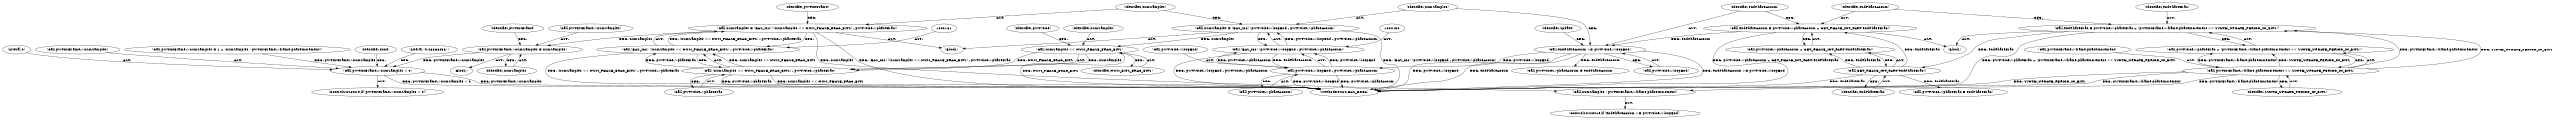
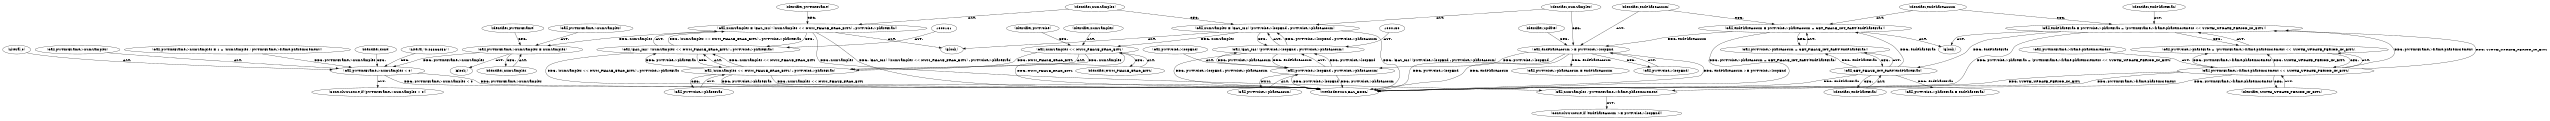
  digraph {
    n1 [label="(Call,pWTIntFrame->numSamples = numSamples)"]
    n2 [label="(Call,pWTIntFrame->numSamples < 0)"]
    n3 [label="(Block,)"]
    n4 [label="(Identifier,numSamples)"]
    n5 [label="(MethodReturn,EAS_BOOL)"]
    n6 [label="(ControlStructure,if (pWTIntFrame->numSamples < 0))"]
    n7 [label="(Call,numSamples = (EAS_I32) ((numSamples << NUM_PHASE_FRAC_BITS) - pWTVoice->phaseFrac))"]
    n8 [label="(Call,(EAS_I32) ((numSamples << NUM_PHASE_FRAC_BITS) - pWTVoice->phaseFrac))"]
    n9 [label="(Block,)"]
    n10 [label="(Call,numSamples / pWTIntFrame->frame.phaseIncrement)"]
    n11 [label="(Call,(numSamples << NUM_PHASE_FRAC_BITS) - pWTVoice->phaseFrac)"]
    n12 [label="(ControlStructure,if (endPhaseAccum >= pWTVoice->loopEnd))"]
    n13 [label="(Call,pWTVoice->phaseFrac)"]
    n14 [label="(Call,numSamples << NUM_PHASE_FRAC_BITS)"]
-   n15 [label="(Identifier,NUM_BITS_FRAC_BITS)"]
+   n15 [label="(Identifier,NUM_PHASE_FRAC_BITS)"]
    n16 [label="(Call,numSamples = (EAS_I32) (pWTVoice->loopEnd - pWTVoice->phaseAccum))"]
    n17 [label="(Call,(EAS_I32) (pWTVoice->loopEnd - pWTVoice->phaseAccum))"]
    n18 [label="(Call,pWTVoice->loopEnd - pWTVoice->phaseAccum)"]
    n19 [label="(Call,pWTVoice->phaseAccum)"]
    n20 [label="(Call,endPhaseAccum >= pWTVoice->loopEnd)"]
    n21 [label="(Call,pWTVoice->phaseAccum = endPhaseAccum)"]
    n22 [label="(Call,pWTVoice->loopEnd)"]
    n23 [label="(Call,endPhaseAccum = pWTVoice->phaseAccum + GET_PHASE_INT_PART(endPhaseFrac))"]
    n24 [label="(Block,)"]
    n25 [label="(Call,pWTVoice->phaseAccum + GET_PHASE_INT_PART(endPhaseFrac))"]
    n26 [label="(Call,GET_PHASE_INT_PART(endPhaseFrac))"]
    n27 [label="(Identifier,endPhaseFrac)"]
    n28 [label="(Call,pWTVoice->phaseFrac = endPhaseFrac)"]
    n29 [label="(Call,endPhaseFrac = pWTVoice->phaseFrac + (pWTIntFrame->frame.phaseIncrement << SYNTH_UPDATE_PERIOD_IN_BITS))"]
    n30 [label="(Call,pWTVoice->phaseFrac + (pWTIntFrame->frame.phaseIncrement << SYNTH_UPDATE_PERIOD_IN_BITS))"]
    n31 [label="(Call,pWTIntFrame->frame.phaseIncrement << SYNTH_UPDATE_PERIOD_IN_BITS)"]
    n32 [label="(Identifier,SYNTH_UPDATE_PERIOD_IN_BITS)"]
    n33 [label="(Literal,0)"]
    n34 [label="(Identifier,update)"]
    n35 [label="(Call,pWTIntFrame->frame.phaseIncrement)"]
    n36 [label="(Identifier,pWTIntFrame)"]
    n37 [label="(Call,pWTIntFrame->numSamples)"]
    n38 [label="(Identifier,endPhaseFrac)"]
    n39 [label="(Identifier,numSamples)"]
    n40 [label="(Call,pWTIntFrame->numSamples = 1 + (numSamples / pWTIntFrame->frame.phaseIncrement))"]
    n41 [label="(Call,pWTVoice->loopEnd)"]
    n42 [label="(Identifier,pWTVoice)"]
    n43 [label="(Identifier,numSamples)"]
    n44 [label="(Identifier,done)"]
    n45 [label="(Identifier,endPhaseAccum)"]
    n46 [label="(Identifier,pWTIntFrame)"]
    n47 [label="(Call,pWTIntFrame->numSamples)"]
    n48 [label="(Identifier,numSamples)"]
    n49 [label="(Identifier,endPhaseAccum)"]
    n50 [label="(Literal,\"b/26366256\")"]
    1000161
    1000150
    n1 -> n2 [label="DDG: pWTIntFrame->numSamples"]
    n1 -> n3 [label="AST: "]
    n1 -> n4 [label="CFG: "]
    n2 -> n5 [label="DDG: pWTIntFrame->numSamples < 0"]
    n2 -> n5 [label="DDG: pWTIntFrame->numSamples"]
    n2 -> n6 [label="AST: "]
    n4 -> n1 [label="AST: "]
    n7 -> n1 [label="DDG: numSamples"]
    n7 -> n5 [label="DDG: (EAS_I32) ((numSamples << NUM_PHASE_FRAC_BITS) - pWTVoice->phaseFrac)"]
    n7 -> n8 [label="CFG: "]
    n7 -> n9 [label="AST: "]
    n7 -> n10 [label="DDG: numSamples"]
    n8 -> n5 [label="DDG: (numSamples << NUM_PHASE_FRAC_BITS) - pWTVoice->phaseFrac"]
    n8 -> n7 [label="AST: "]
    n8 -> n7 [label="DDG: (numSamples << NUM_PHASE_FRAC_BITS) - pWTVoice->phaseFrac"]
    n8 -> n11 [label="CFG: "]
    n10 -> n12 [label="AST: "]
    n11 -> n5 [label="DDG: pWTVoice->phaseFrac"]
    n11 -> n5 [label="DDG: numSamples << NUM_PHASE_FRAC_BITS"]
    n11 -> n8 [label="AST: "]
    n11 -> n8 [label="DDG: numSamples << NUM_PHASE_FRAC_BITS"]
    n11 -> n8 [label="DDG: pWTVoice->phaseFrac"]
    n11 -> n13 [label="CFG: "]
    n13 -> n11 [label="AST: "]
    n14 -> n5 [label="DDG: NUM_PHASE_FRAC_BITS"]
    n14 -> n11 [label="AST: "]
    n14 -> n11 [label="DDG: numSamples"]
    n14 -> n11 [label="DDG: NUM_PHASE_FRAC_BITS"]
    n14 -> n15 [label="CFG: "]
    n15 -> n14 [label="AST: "]
    n16 -> n5 [label="DDG: (EAS_I32) (pWTVoice->loopEnd - pWTVoice->phaseAccum)"]
    n16 -> n9 [label="AST: "]
    n16 -> n14 [label="DDG: numSamples"]
    n16 -> n17 [label="CFG: "]
    n17 -> n5 [label="DDG: pWTVoice->loopEnd - pWTVoice->phaseAccum"]
    n17 -> n16 [label="AST: "]
    n17 -> n16 [label="DDG: pWTVoice->loopEnd - pWTVoice->phaseAccum"]
    n17 -> n18 [label="DDG: endPhaseAccum"]
    n18 -> n5 [label="DDG: pWTVoice->loopEnd"]
    n18 -> n5 [label="DDG: pWTVoice->phaseAccum"]
    n18 -> n17 [label="AST: "]
    n18 -> n17 [label="DDG: pWTVoice->loopEnd"]
    n18 -> n17 [label="DDG: pWTVoice->phaseAccum"]
-   n18 -> n19 [label="CFG: "]
+   n18 -> n19 [label="NUM: "]
    n19 -> n18 [label="AST: "]
    n20 -> n5 [label="DDG: endPhaseAccum"]
    n20 -> n5 [label="DDG: endPhaseAccum >= pWTVoice->loopEnd"]
    n20 -> n5 [label="DDG: pWTVoice->loopEnd"]
    n20 -> n18 [label="DDG: pWTVoice->loopEnd"]
    n20 -> n21 [label="DDG: endPhaseAccum"]
    n20 -> n22 [label="CFG: "]
    n22 -> n20 [label="AST: "]
    n23 -> n5 [label="DDG: pWTVoice->phaseAccum + GET_PHASE_INT_PART(endPhaseFrac)"]
    n23 -> n20 [label="DDG: endPhaseAccum"]
    n23 -> n24 [label="AST: "]
    n23 -> n25 [label="CFG: "]
    n25 -> n23 [label="AST: "]
    n25 -> n26 [label="CFG: "]
    n26 -> n5 [label="DDG: endPhaseFrac"]
    n26 -> n23 [label="DDG: endPhaseFrac"]
    n26 -> n25 [label="AST: "]
    n26 -> n25 [label="DDG: endPhaseFrac"]
    n26 -> n27 [label="CFG: "]
    n26 -> n28 [label="DDG: endPhaseFrac"]
    n27 -> n26 [label="AST: "]
    n29 -> n5 [label="DDG: pWTVoice->phaseFrac + (pWTIntFrame->frame.phaseIncrement << SYNTH_UPDATE_PERIOD_IN_BITS)"]
    n29 -> n24 [label="AST: "]
    n29 -> n26 [label="DDG: endPhaseFrac"]
    n29 -> n30 [label="CFG: "]
    n30 -> n29 [label="AST: "]
    n30 -> n31 [label="CFG: "]
    n31 -> n5 [label="DDG: pWTIntFrame->frame.phaseIncrement"]
    n31 -> n5 [label="DDG: SYNTH_UPDATE_PERIOD_IN_BITS"]
    n31 -> n10 [label="DDG: pWTIntFrame->frame.phaseIncrement"]
    n31 -> n29 [label="DDG: pWTIntFrame->frame.phaseIncrement"]
    n31 -> n29 [label="DDG: SYNTH_UPDATE_PERIOD_IN_BITS"]
    n31 -> n30 [label="AST: "]
    n31 -> n30 [label="DDG: pWTIntFrame->frame.phaseIncrement"]
    n31 -> n30 [label="DDG: SYNTH_UPDATE_PERIOD_IN_BITS"]
    n31 -> n32 [label="CFG: "]
    n32 -> n31 [label="AST: "]
    n33 -> n2 [label="AST: "]
    n34 -> n20 [label="CFG: "]
    n35 -> n31 [label="AST: "]
    n36 -> n7 [label="CFG: "]
    n37 -> n2 [label="AST: "]
    n38 -> n29 [label="AST: "]
    n39 -> n16 [label="AST: "]
    n39 -> n20 [label="CFG: "]
    n40 -> n2 [label="DDG: pWTIntFrame->numSamples"]
    n41 -> n18 [label="AST: "]
    n42 -> n14 [label="CFG: "]
    n43 -> n14 [label="AST: "]
    n44 -> n2 [label="CFG: "]
    n45 -> n20 [label="AST: "]
    n45 -> n23 [label="CFG: "]
    n46 -> n1 [label="CFG: "]
    n47 -> n1 [label="AST: "]
    n48 -> n7 [label="AST: "]
    n48 -> n16 [label="CFG: "]
    n49 -> n23 [label="AST: "]
    n49 -> n29 [label="CFG: "]
    n50 -> n2 [label="CFG: "]
    1000161 -> n8 [label="AST: "]
    1000150 -> n17 [label="AST: "]
  }
